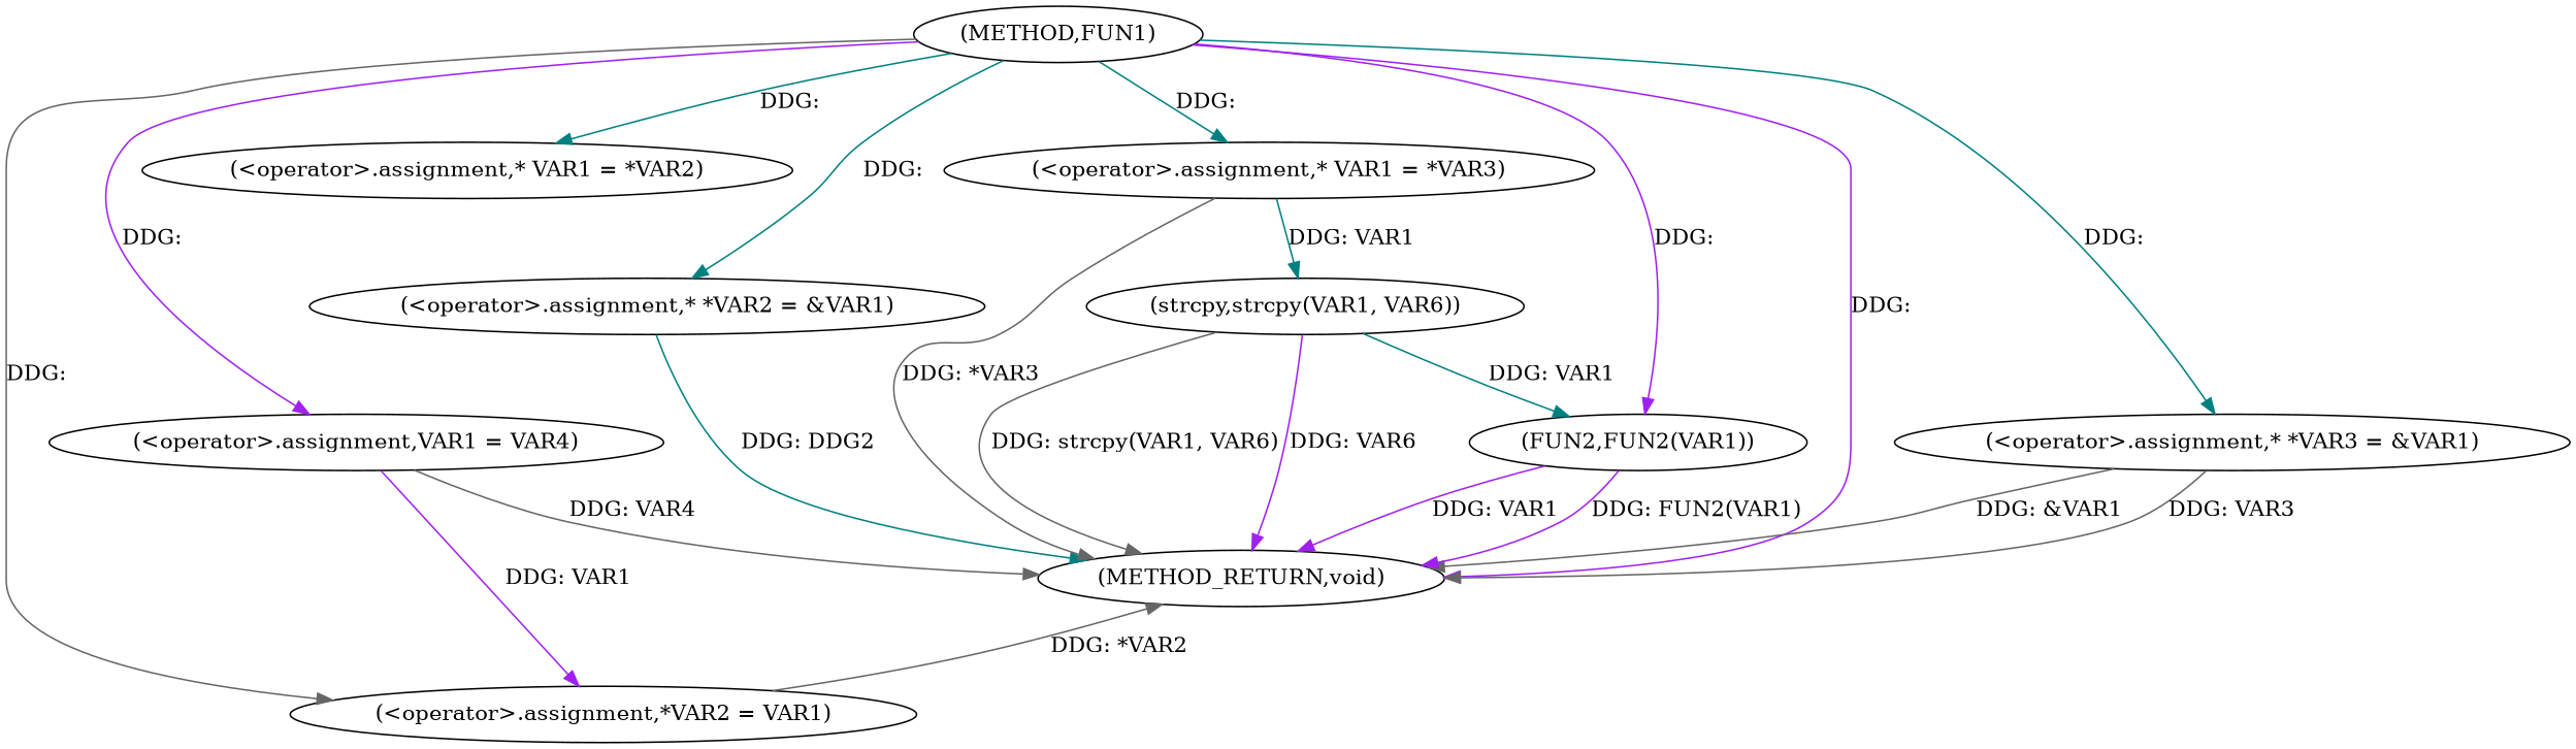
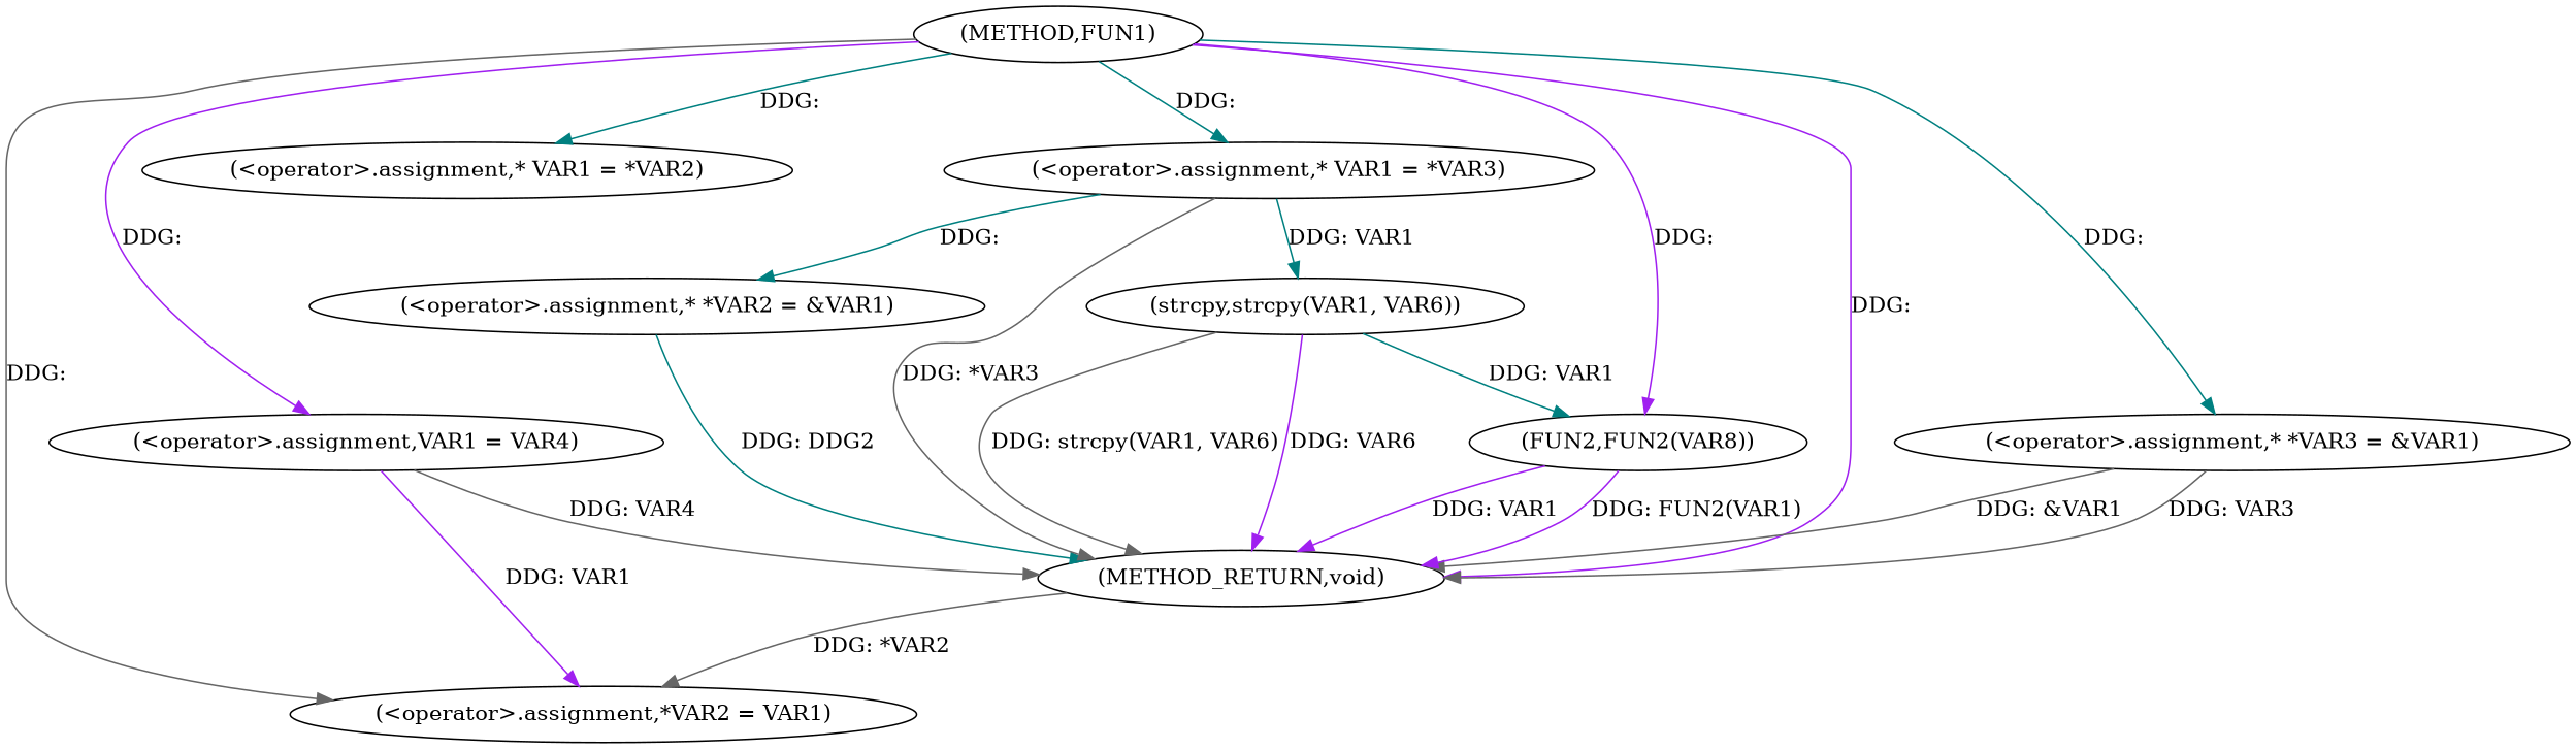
  digraph {
    edge [color=teal]
    n1 [label="(METHOD,FUN1)"]
    n2 [label="(<operator>.assignment,* *VAR2 = &VAR1)"]
    n3 [label="(<operator>.assignment,* *VAR3 = &VAR1)"]
    n4 [label="(<operator>.assignment,* VAR1 = *VAR2)"]
    n5 [label="(<operator>.assignment,VAR1 = VAR4)"]
    n6 [label="(<operator>.assignment,*VAR2 = VAR1)"]
    n7 [label="(<operator>.assignment,* VAR1 = *VAR3)"]
-   n8 [label="(FUN2,FUN2(VAR1))"]
+   n8 [label="(FUN2,FUN2(VAR8))"]
    n9 [label="(METHOD_RETURN,void)"]
    n10 [label="(strcpy,strcpy(VAR1, VAR6))"]
-   n1 -> n2 [label="DDG: "]
+   n7 -> n2 [label="DDG: "]
    n1 -> n3 [label="DDG: "]
    n1 -> n4 [label="DDG: "]
    n1 -> n5 [color=purple label="DDG: "]
    n1 -> n6 [color=gray40 label="DDG: "]
    n1 -> n7 [label="DDG: "]
    n1 -> n8 [color=purple label="DDG: "]
    n1 -> n9 [color=purple label="DDG: "]
    n2 -> n9 [label="DDG: DDG2"]
    n3 -> n9 [color=gray40 label="DDG: VAR3"]
    n3 -> n9 [color=gray40 label="DDG: &VAR1"]
    n5 -> n6 [color=purple label="DDG: VAR1"]
    n5 -> n9 [color=gray40 label="DDG: VAR4"]
-   n6 -> n9 [color=gray40 label="DDG: *VAR2"]
+   n9 -> n6 [color=gray40 label="DDG: *VAR2"]
    n7 -> n9 [color=gray40 label="DDG: *VAR3"]
    n7 -> n10 [label="DDG: VAR1"]
    n8 -> n9 [color=purple label="DDG: VAR1"]
    n8 -> n9 [color=purple label="DDG: FUN2(VAR1)"]
    n10 -> n8 [label="DDG: VAR1"]
    n10 -> n9 [color=gray40 label="DDG: strcpy(VAR1, VAR6)"]
    n10 -> n9 [color=purple label="DDG: VAR6"]
  }
